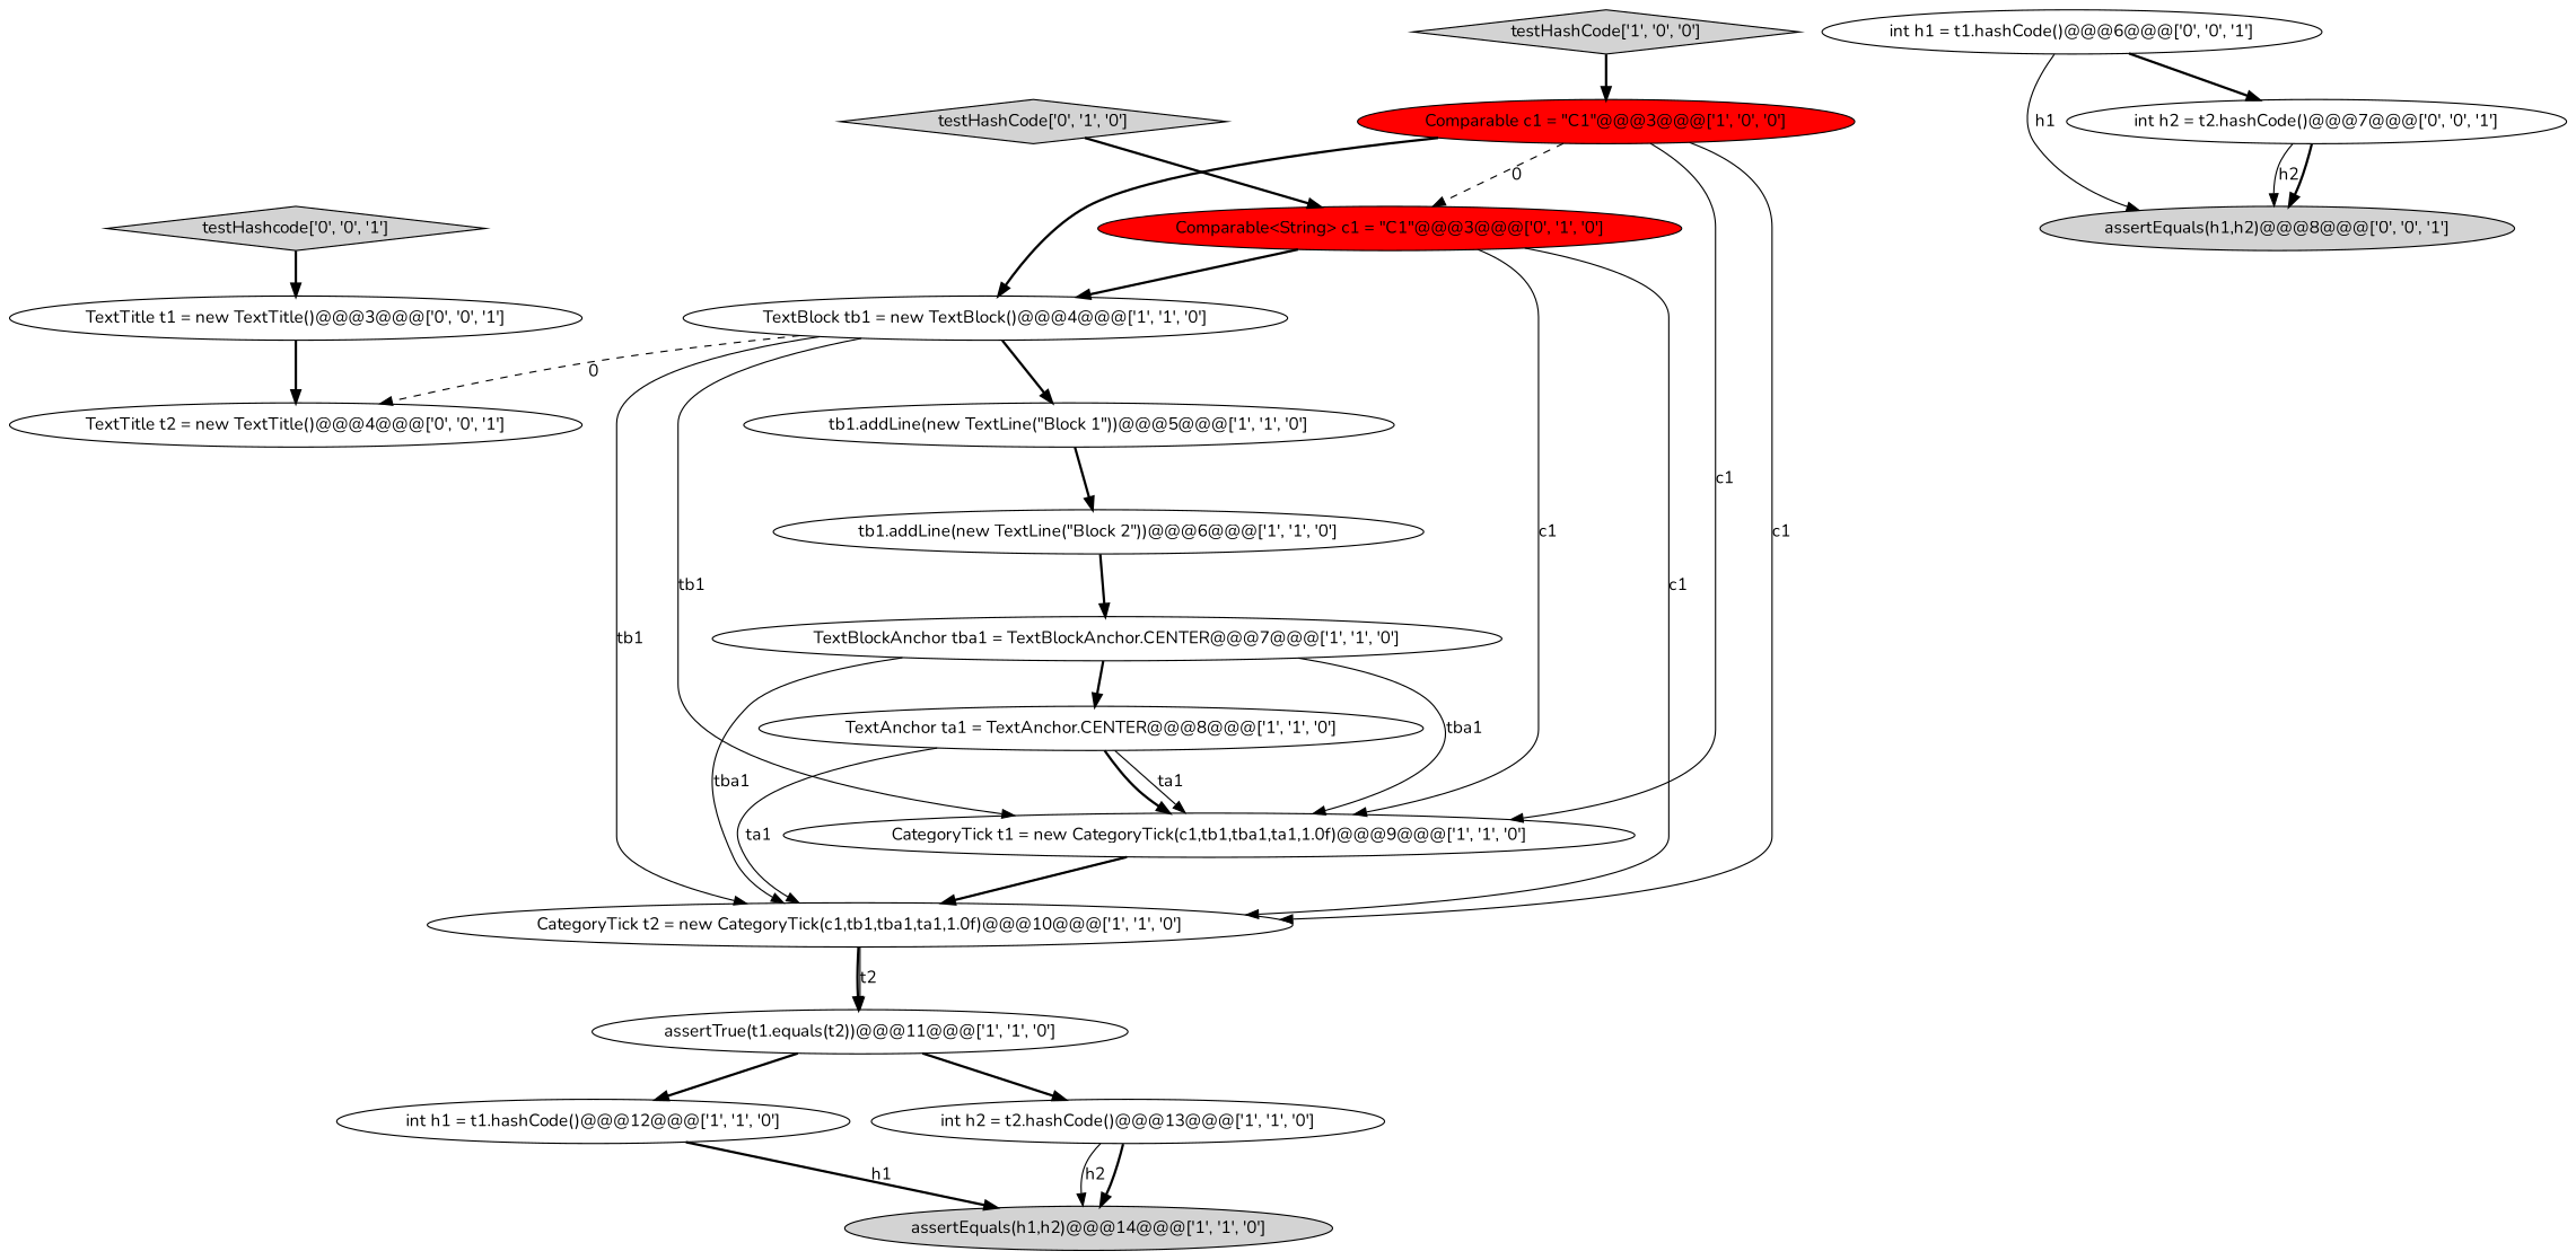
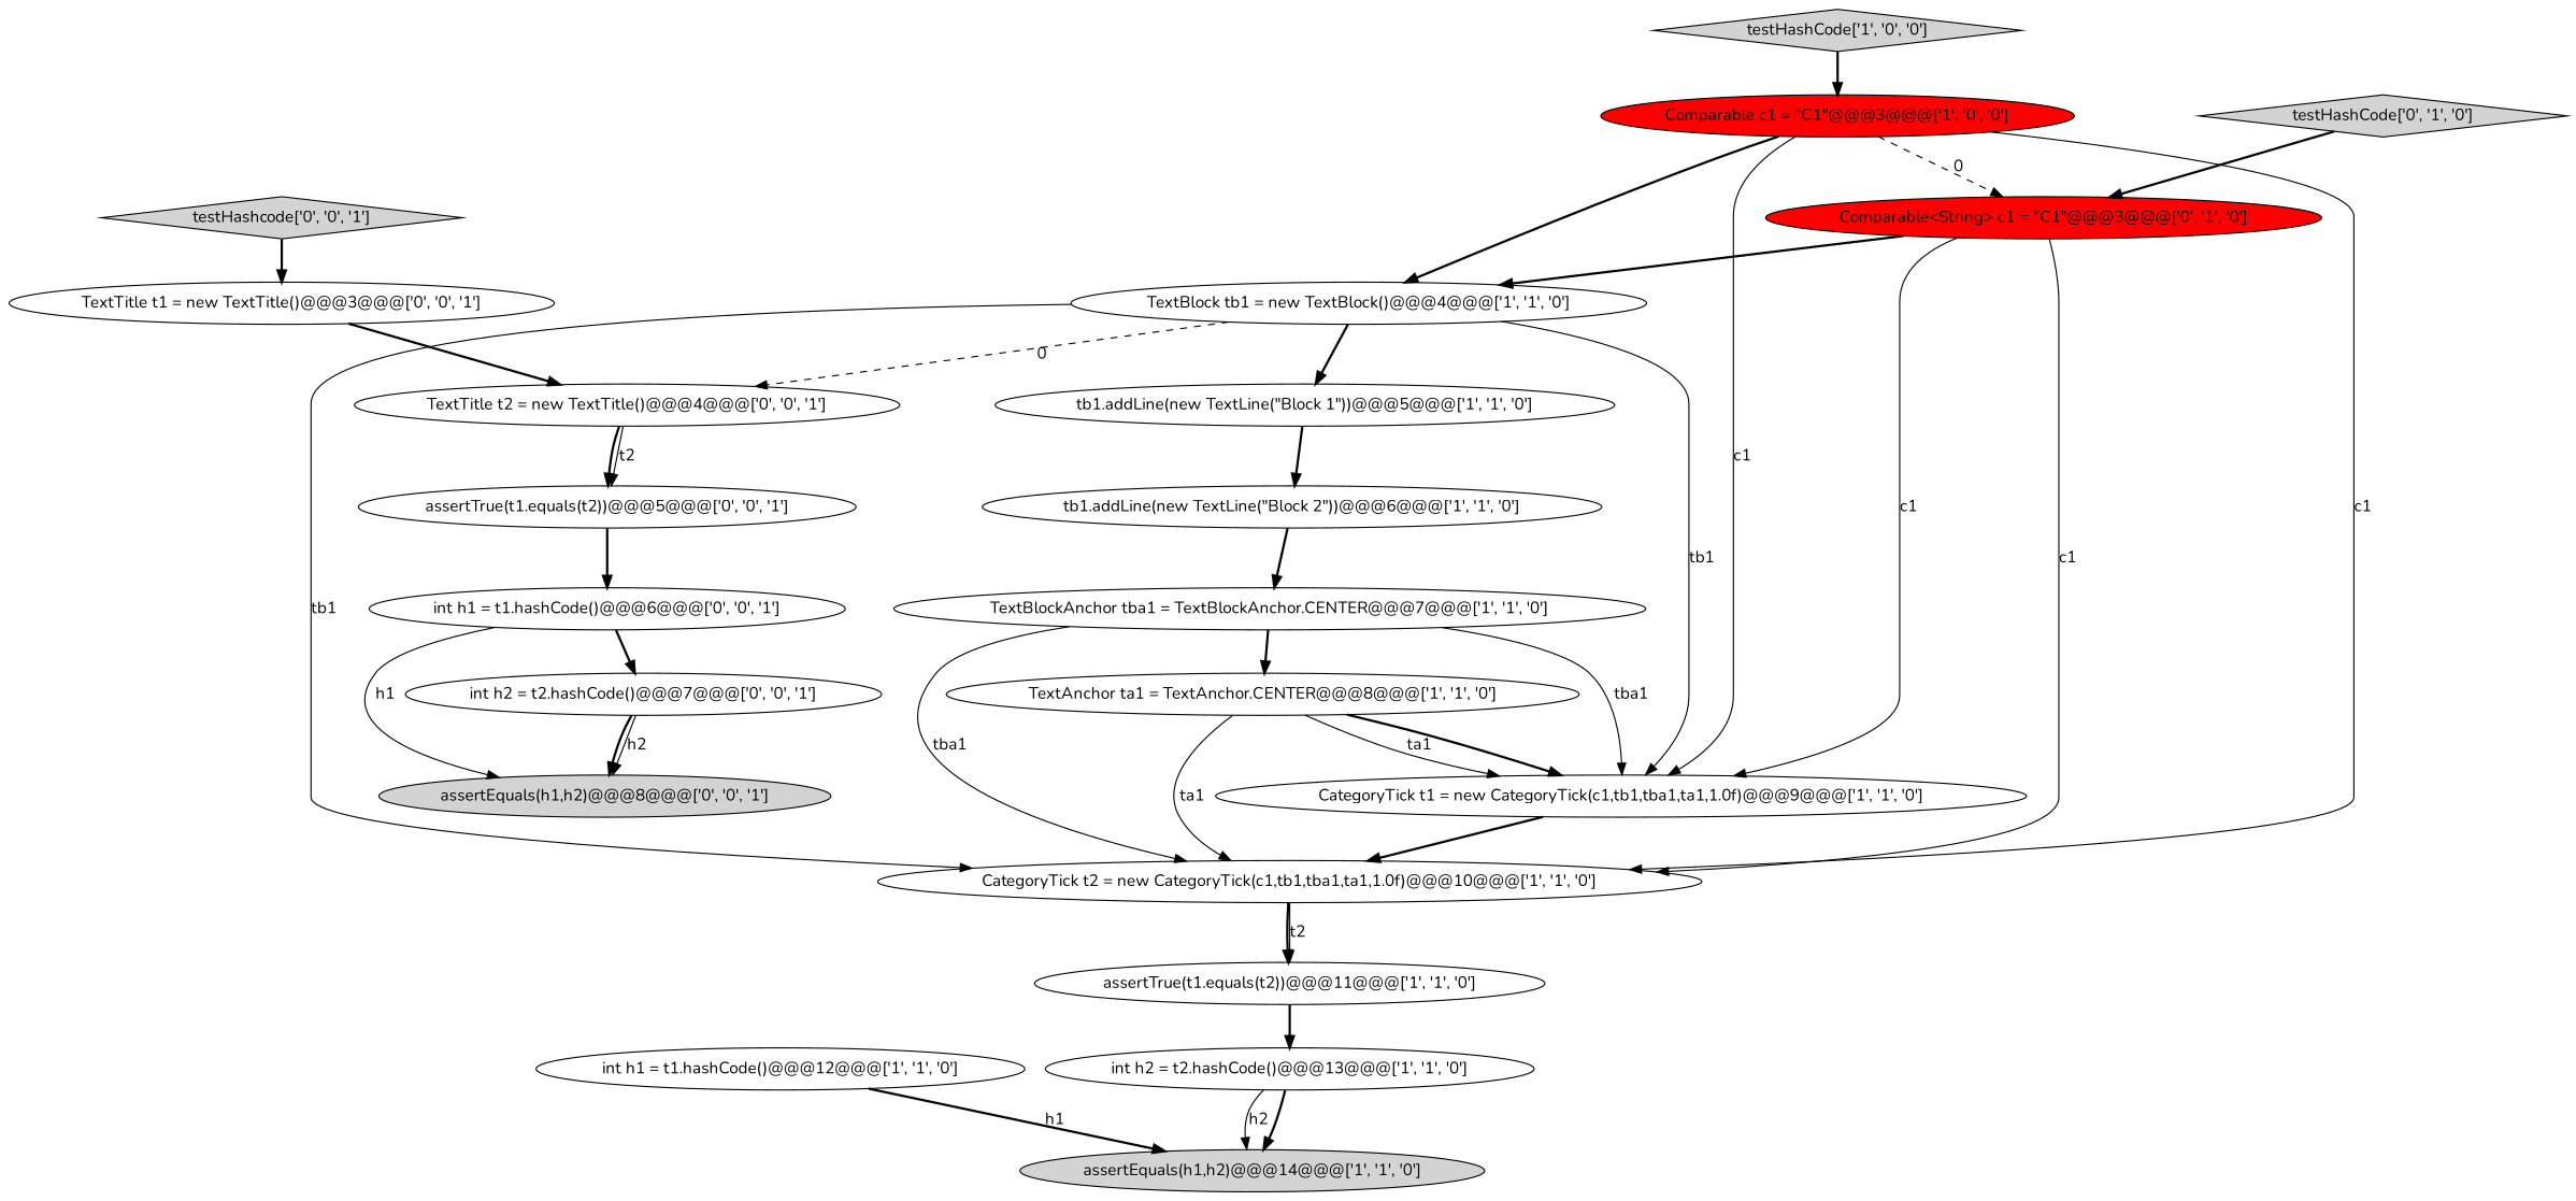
  digraph {
    fontname=Nunito
    node [fillcolor=white fontname=Nunito shape=ellipse style=filled]
    edge [fontname=Nunito style=bold]
    n1 [label="TextBlock tb1 = new TextBlock()@@@4@@@['1', '1', '0']"]
    n2 [label="TextTitle t2 = new TextTitle()@@@4@@@['0', '0', '1']"]
    n3 [label="CategoryTick t2 = new CategoryTick(c1,tb1,tba1,ta1,1.0f)@@@10@@@['1', '1', '0']"]
    n4 [label="CategoryTick t1 = new CategoryTick(c1,tb1,tba1,ta1,1.0f)@@@9@@@['1', '1', '0']"]
    n5 [label="tb1.addLine(new TextLine(\"Block 1\"))@@@5@@@['1', '1', '0']"]
+   n6 [label="assertTrue(t1.equals(t2))@@@5@@@['0', '0', '1']"]
    n7 [label="assertTrue(t1.equals(t2))@@@11@@@['1', '1', '0']"]
    n8 [label="tb1.addLine(new TextLine(\"Block 2\"))@@@6@@@['1', '1', '0']"]
    n9 [label="int h1 = t1.hashCode()@@@6@@@['0', '0', '1']"]
    n10 [label="TextAnchor ta1 = TextAnchor.CENTER@@@8@@@['1', '1', '0']"]
    n11 [fillcolor=lightgray label="testHashCode['1', '0', '0']" shape=diamond]
    n12 [fillcolor=red label="Comparable c1 = \"C1\"@@@3@@@['1', '0', '0']"]
    n13 [fillcolor=red label="Comparable<String> c1 = \"C1\"@@@3@@@['0', '1', '0']"]
    n14 [fillcolor=lightgray label="assertEquals(h1,h2)@@@8@@@['0', '0', '1']"]
    n15 [label="int h2 = t2.hashCode()@@@7@@@['0', '0', '1']"]
    n16 [label="int h1 = t1.hashCode()@@@12@@@['1', '1', '0']"]
    n17 [fillcolor=lightgray label="assertEquals(h1,h2)@@@14@@@['1', '1', '0']"]
    n18 [label="int h2 = t2.hashCode()@@@13@@@['1', '1', '0']"]
    n19 [label="TextBlockAnchor tba1 = TextBlockAnchor.CENTER@@@7@@@['1', '1', '0']"]
    n20 [label="TextTitle t1 = new TextTitle()@@@3@@@['0', '0', '1']"]
    n21 [fillcolor=lightgray label="testHashcode['0', '0', '1']" shape=diamond]
    n22 [fillcolor=lightgray label="testHashCode['0', '1', '0']" shape=diamond]
    n1 -> n2 [label=0 style=dashed]
    n1 -> n3 [label=tb1 style=solid]
    n1 -> n4 [label=tb1 style=solid]
    n1 -> n5
+   n2 -> n6
+   n2 -> n6 [label=t2 style=solid]
    n3 -> n7
    n3 -> n7 [label=t2 style=solid]
    n4 -> n3
    n5 -> n8
-   n7 -> n16
+   n6 -> n9
    n7 -> n18
    n8 -> n19
    n9 -> n14 [label=h1 style=solid]
    n9 -> n15
    n10 -> n3 [label=ta1 style=solid]
    n10 -> n4 [label=ta1 style=solid]
    n10 -> n4
    n11 -> n12
    n12 -> n1
    n12 -> n3 [label=c1 style=solid]
    n12 -> n4 [label=c1 style=solid]
    n12 -> n13 [label=0 style=dashed]
    n13 -> n1
    n13 -> n3 [label=c1 style=solid]
    n13 -> n4 [label=c1 style=solid]
    n15 -> n14 [label=h2 style=solid]
    n15 -> n14
    n16 -> n17 [label=h1]
    n18 -> n17
    n18 -> n17 [label=h2 style=solid]
    n19 -> n3 [label=tba1 style=solid]
    n19 -> n4 [label=tba1 style=solid]
    n19 -> n10
    n20 -> n2
    n21 -> n20
    n22 -> n13
  }
